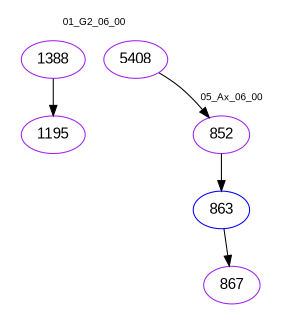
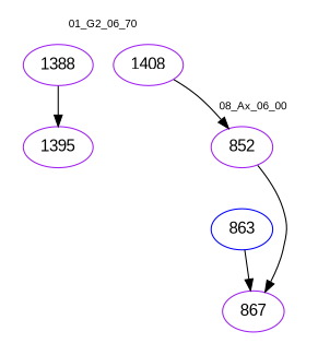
  digraph {
    fontname="Liberation Sans"
    node [color=purple fontname="Liberation Sans"]
    edge [color=black fontname="Liberation Sans"]
    n1 [label=852]
    n2 [color=blue label=863]
    n3 [label=867]
-   n4 [label=5408]
+   n4 [label=1408]
    n5 [label=1388]
-   n6 [label=1195]
+   n6 [label=1395]
    subgraph cluster_1 {
      color=white
      fontsize=10
-     label="05_Ax_06_00"
+     label="08_Ax_06_00"
      n1
      n2
      n3
    }
    subgraph cluster_2 {
      color=white
      fontsize=10
-     label="01_G2_06_00"
+     label="01_G2_06_70"
      n4
      n5
      n6
    }
-   n1 -> n2
+   n1 -> n3
    n2 -> n3
    n4 -> n1
    n5 -> n6
  }
